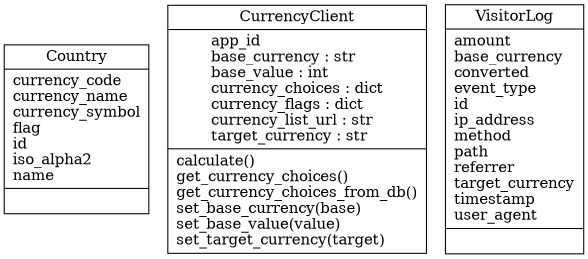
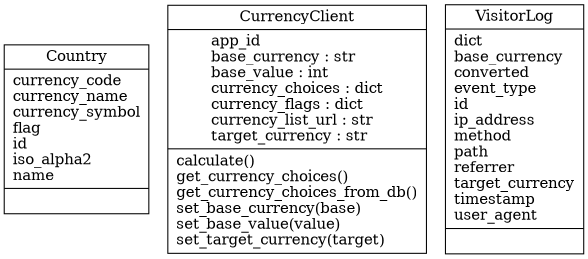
  digraph {
    rankdir=BT
    node [color=black fontcolor=black shape=record style=solid]
    n1 [label=<{Country|currency_code<br ALIGN="LEFT"/>currency_name<br ALIGN="LEFT"/>currency_symbol<br ALIGN="LEFT"/>flag<br ALIGN="LEFT"/>id<br ALIGN="LEFT"/>iso_alpha2<br ALIGN="LEFT"/>name<br ALIGN="LEFT"/>|}>]
    n2 [label=<{CurrencyClient|app_id<br ALIGN="LEFT"/>base_currency : str<br ALIGN="LEFT"/>base_value : int<br ALIGN="LEFT"/>currency_choices : dict<br ALIGN="LEFT"/>currency_flags : dict<br ALIGN="LEFT"/>currency_list_url : str<br ALIGN="LEFT"/>target_currency : str<br ALIGN="LEFT"/>|calculate()<br ALIGN="LEFT"/>get_currency_choices()<br ALIGN="LEFT"/>get_currency_choices_from_db()<br ALIGN="LEFT"/>set_base_currency(base)<br ALIGN="LEFT"/>set_base_value(value)<br ALIGN="LEFT"/>set_target_currency(target)<br ALIGN="LEFT"/>}>]
-   n3 [label=<{VisitorLog|amount<br ALIGN="LEFT"/>base_currency<br ALIGN="LEFT"/>converted<br ALIGN="LEFT"/>event_type<br ALIGN="LEFT"/>id<br ALIGN="LEFT"/>ip_address<br ALIGN="LEFT"/>method<br ALIGN="LEFT"/>path<br ALIGN="LEFT"/>referrer<br ALIGN="LEFT"/>target_currency<br ALIGN="LEFT"/>timestamp<br ALIGN="LEFT"/>user_agent<br ALIGN="LEFT"/>|}>]
+   n3 [label=<{VisitorLog|dict<br ALIGN="LEFT"/>base_currency<br ALIGN="LEFT"/>converted<br ALIGN="LEFT"/>event_type<br ALIGN="LEFT"/>id<br ALIGN="LEFT"/>ip_address<br ALIGN="LEFT"/>method<br ALIGN="LEFT"/>path<br ALIGN="LEFT"/>referrer<br ALIGN="LEFT"/>target_currency<br ALIGN="LEFT"/>timestamp<br ALIGN="LEFT"/>user_agent<br ALIGN="LEFT"/>|}>]
  }
